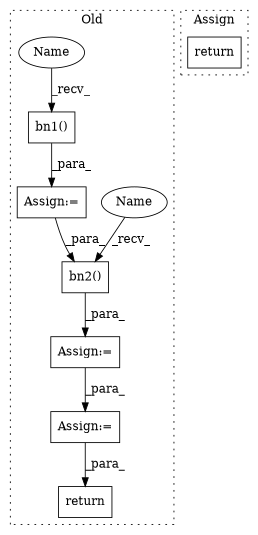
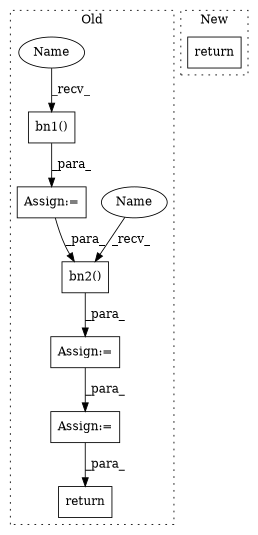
  digraph {
    node [a=68 l=3 shape=box]
    n1 [a=75 l="9,1" label="bn2()" s="10931,10943"]
    n2 [label="Assign:=" s=11045]
    n3 [label="Assign:=" s=10928]
    n4 [a=93 l=7 label=return s=11104]
    n5 [a=75 l="9,1" label="bn1()" s="10839,10851"]
    n6 [label="Assign:=" s=10836]
    n7 [a=87 l=4 label=Name s=10931 shape=ellipse]
    n8 [a=87 l=4 label=Name s=10839 shape=ellipse]
    n9 [a=93 l=7 label=return s=11765]
    subgraph cluster_1 {
      label=Old
      style=dotted
      n1
      n2
      n3
      n4
      n5
      n6
      n7
      n8
    }
    subgraph cluster_2 {
-     label=Assign
+     label=New
      style=dotted
      n9
    }
    n1 -> n3 [label=_para_]
    n2 -> n4 [label=_para_]
    n3 -> n2 [label=_para_]
    n5 -> n6 [label=_para_]
    n6 -> n1 [label=_para_]
    n7 -> n1 [label=_recv_]
    n8 -> n5 [label=_recv_]
  }
